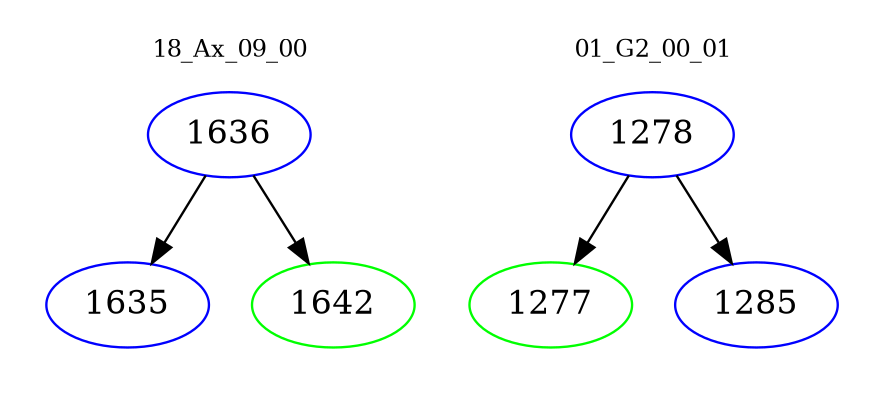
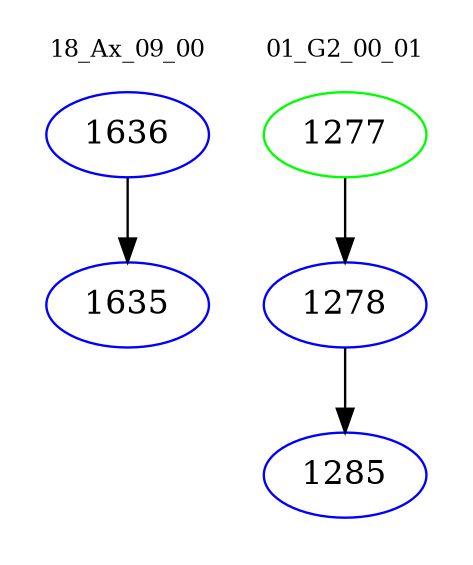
  digraph {
    node [color=blue]
    edge [color=black]
    n1 [label=1636]
    n2 [label=1635]
-   n3 [color=green label=1642]
    n4 [label=1278]
    n5 [color=green label=1277]
    n6 [label=1285]
    subgraph cluster_1 {
      color=white
      fontsize=10
      label="18_Ax_09_00"
      n1
      n2
-     n3
    }
    subgraph cluster_2 {
      color=white
      fontsize=10
      label="01_G2_00_01"
      n4
      n5
      n6
    }
    n1 -> n2
-   n1 -> n3
-   n4 -> n5
+   n5 -> n4
    n4 -> n6
  }
